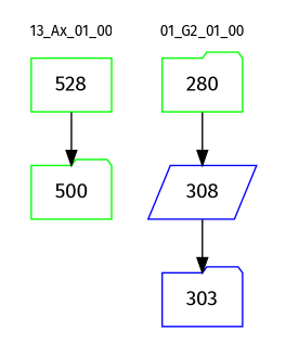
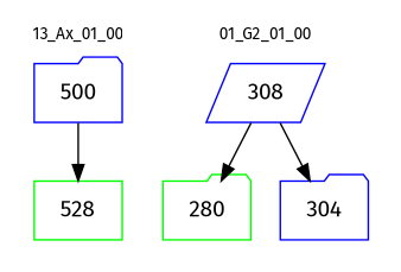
  digraph {
    fontname="Fira Sans"
    node [color=blue fontname="Fira Sans" shape=folder]
    edge [color=black fontname="Fira Sans"]
    n1 [color=green label=528 shape=box]
-   n2 [color=green label=500]
+   n2 [label=500]
    n3 [color=green label=280]
    n4 [label=308 shape=parallelogram]
-   n5 [label=303]
+   n5 [label=304]
    subgraph cluster_1 {
      color=white
      fontsize=10
      label="13_Ax_01_00"
      n1
      n2
    }
    subgraph cluster_2 {
      color=white
      fontsize=10
      label="01_G2_01_00"
      n3
      n4
      n5
    }
-   n1 -> n2
-   n3 -> n4
+   n2 -> n1
+   n4 -> n3
    n4 -> n5
  }
